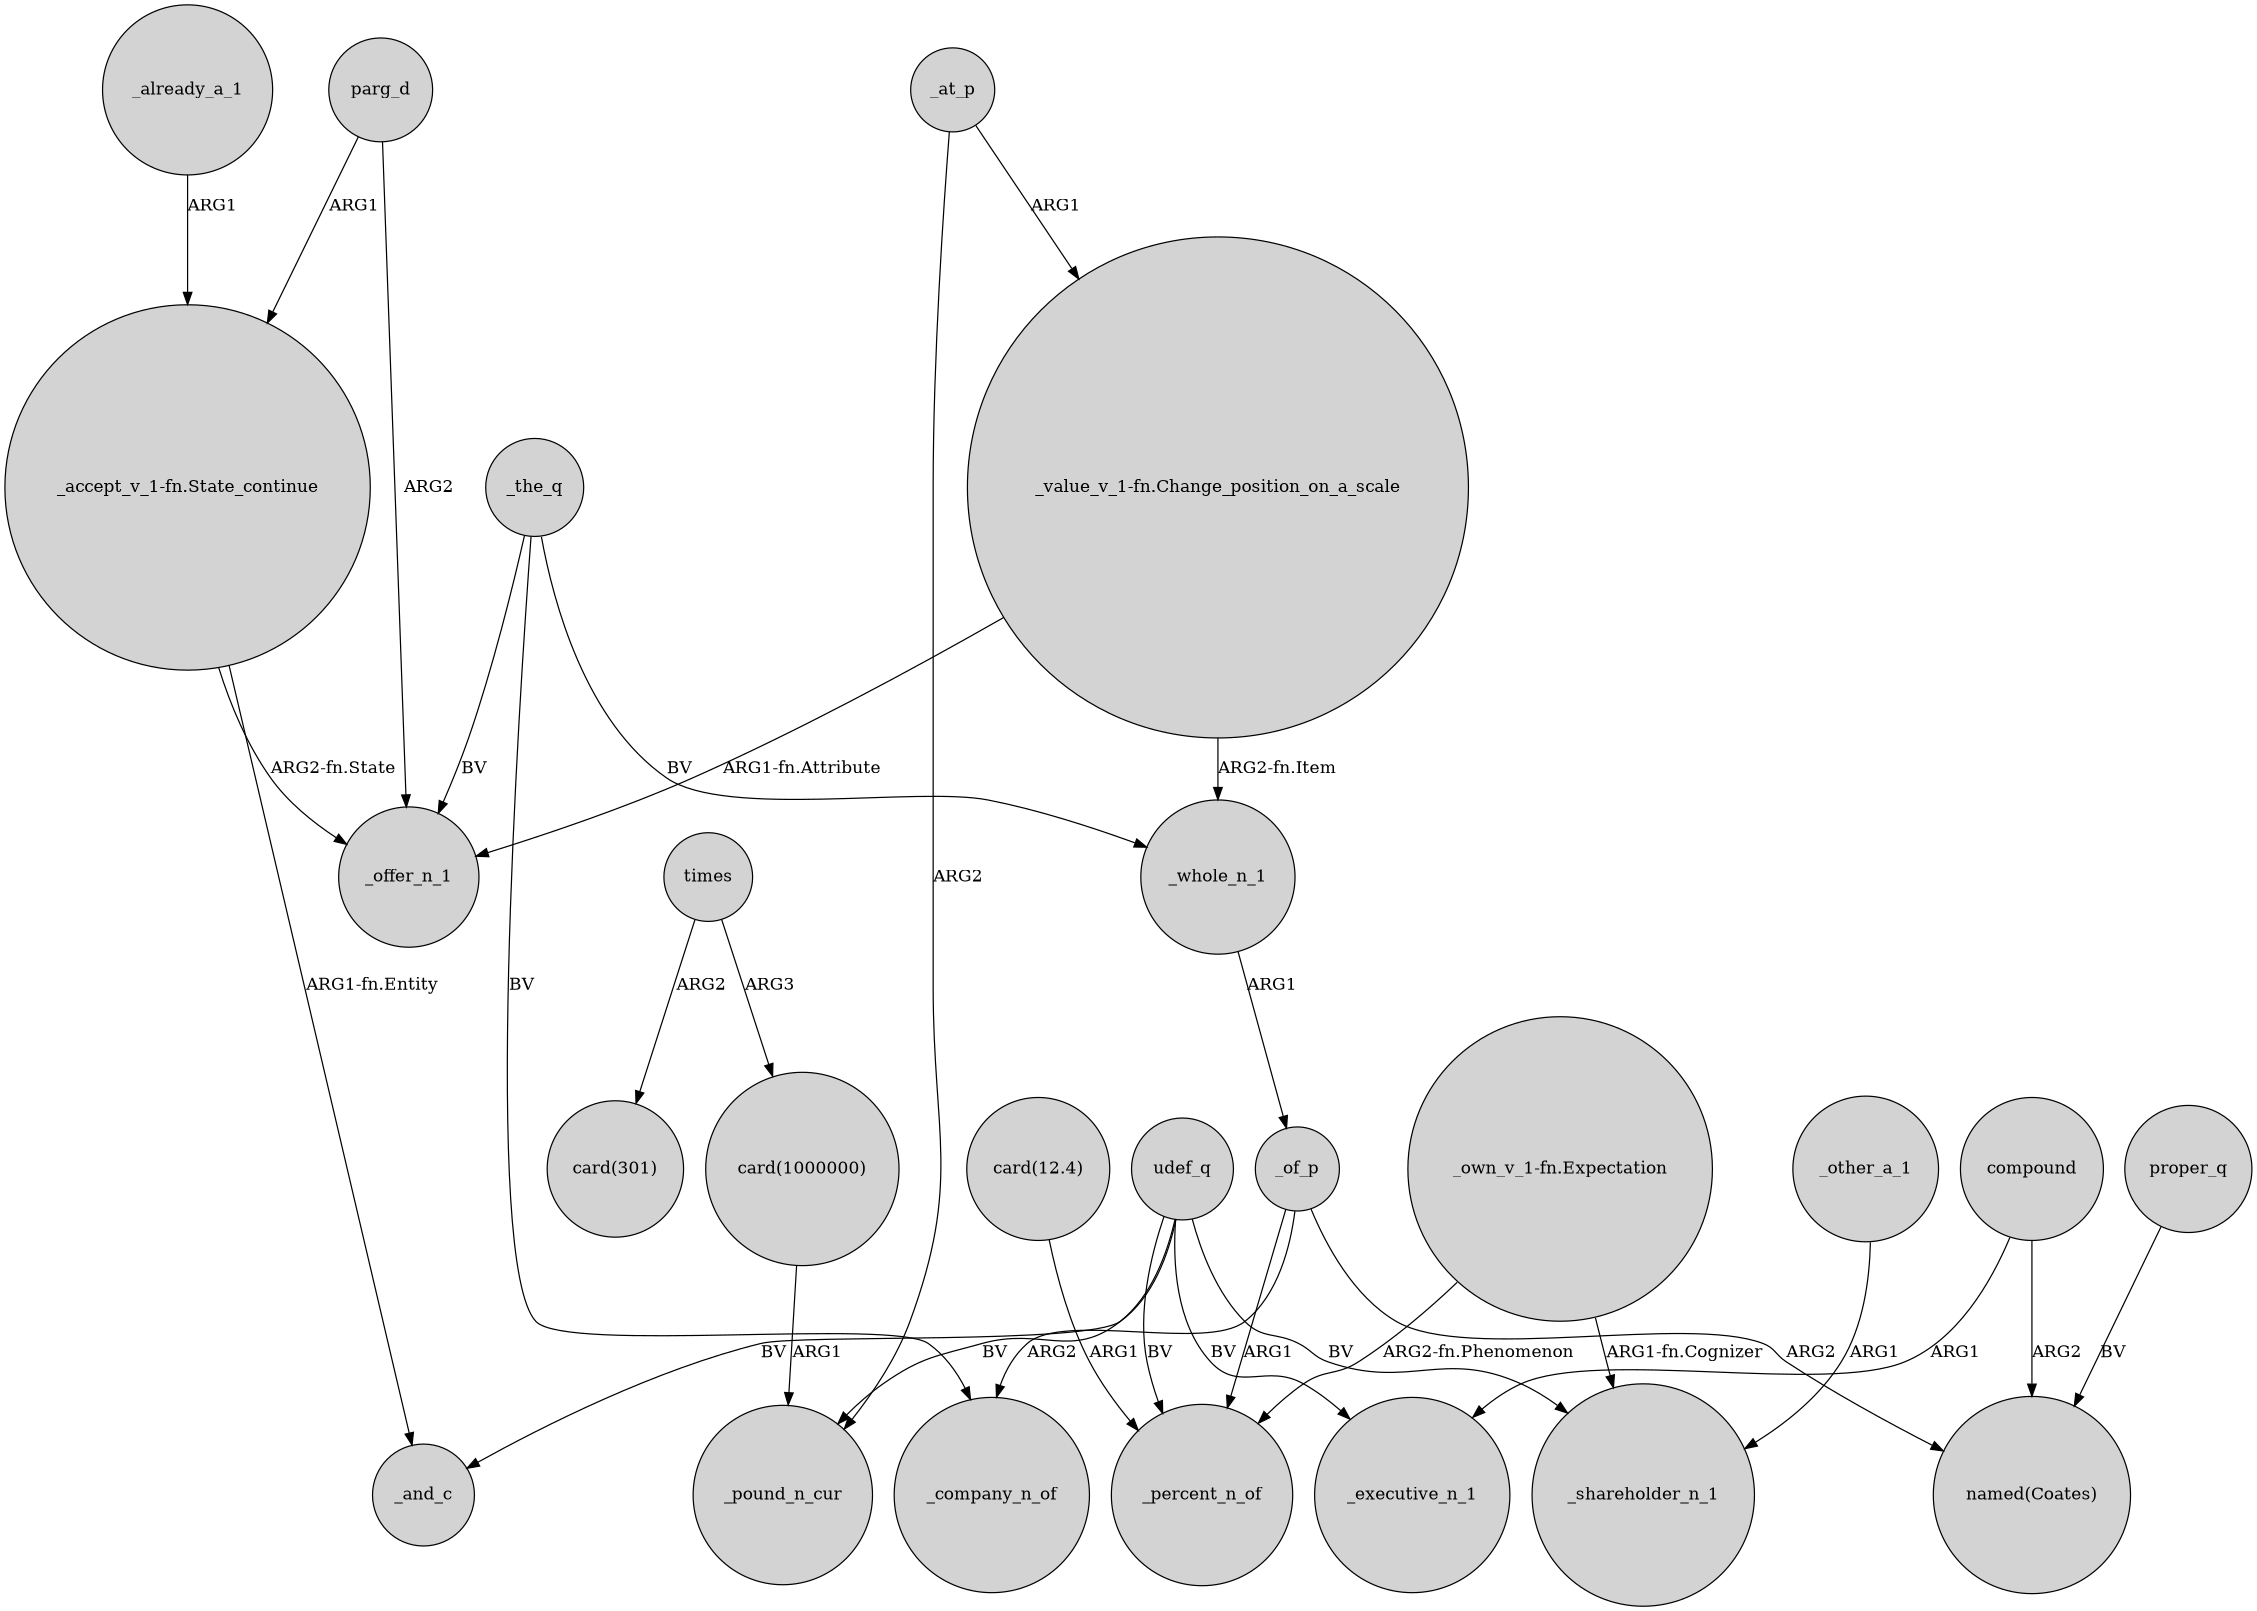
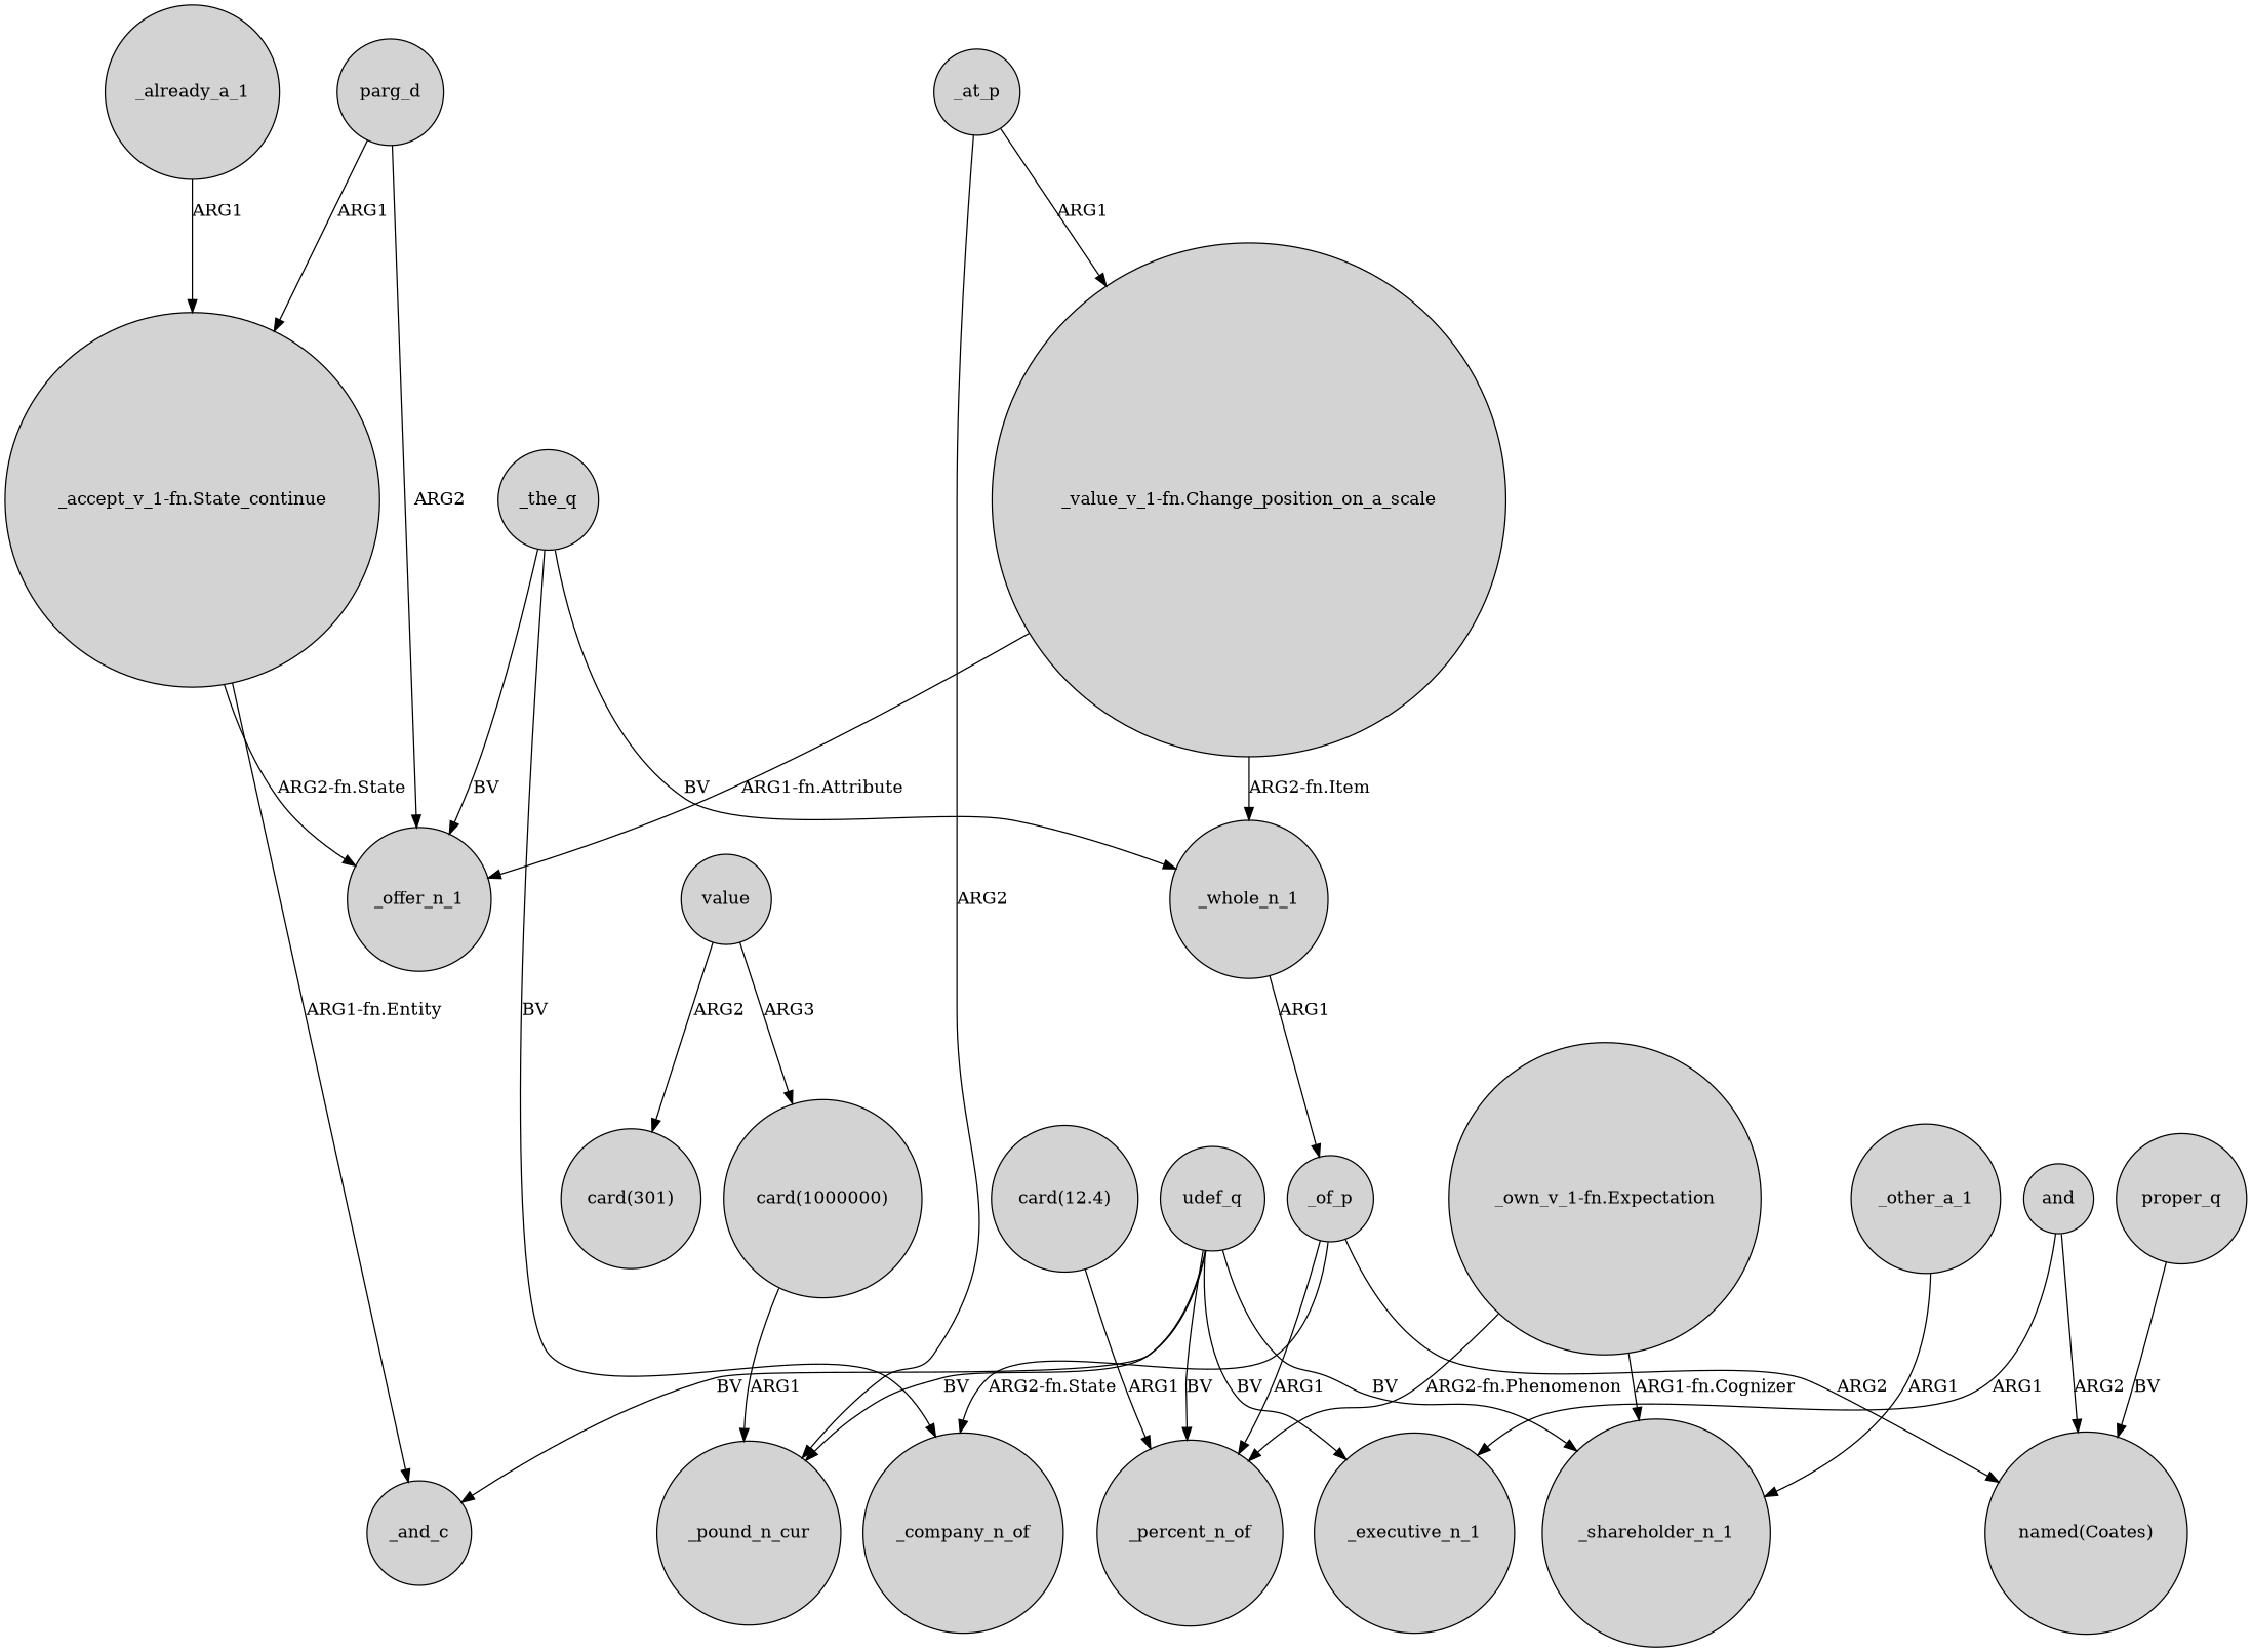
  digraph {
    node [shape=circle style=filled]
    udef_q
    _pound_n_cur
    _shareholder_n_1
    _and_c
    _percent_n_of
    _executive_n_1
    parg_d
    _offer_n_1
    "_accept_v_1-fn.State_continue"
    "_own_v_1-fn.Expectation"
    _of_p
    "named(Coates)"
    _company_n_of
    _whole_n_1
-   times
+   times [label=value]
    "card(1000000)"
    "card(301)"
-   compound
+   compound [label=and]
    "_value_v_1-fn.Change_position_on_a_scale"
    _already_a_1
    proper_q
    _other_a_1
    _at_p
    "card(12.4)"
    _the_q
    udef_q -> _pound_n_cur [label=BV]
    udef_q -> _shareholder_n_1 [label=BV]
    udef_q -> _and_c [label=BV]
    udef_q -> _percent_n_of [label=BV]
    udef_q -> _executive_n_1 [label=BV]
    parg_d -> _offer_n_1 [label=ARG2]
    parg_d -> "_accept_v_1-fn.State_continue" [label=ARG1]
    "_accept_v_1-fn.State_continue" -> _and_c [label="ARG1-fn.Entity"]
    "_accept_v_1-fn.State_continue" -> _offer_n_1 [label="ARG2-fn.State"]
    "_own_v_1-fn.Expectation" -> _shareholder_n_1 [label="ARG1-fn.Cognizer"]
    "_own_v_1-fn.Expectation" -> _percent_n_of [label="ARG2-fn.Phenomenon"]
    _of_p -> _percent_n_of [label=ARG1]
    _of_p -> "named(Coates)" [label=ARG2]
-   _of_p -> _company_n_of [label=ARG2]
+   _of_p -> _company_n_of [label="ARG2-fn.State"]
    _whole_n_1 -> _of_p [label=ARG1]
    times -> "card(1000000)" [label=ARG3]
    times -> "card(301)" [label=ARG2]
    "card(1000000)" -> _pound_n_cur [label=ARG1]
    compound -> _executive_n_1 [label=ARG1]
    compound -> "named(Coates)" [label=ARG2]
    "_value_v_1-fn.Change_position_on_a_scale" -> _offer_n_1 [label="ARG1-fn.Attribute"]
    "_value_v_1-fn.Change_position_on_a_scale" -> _whole_n_1 [label="ARG2-fn.Item"]
    _already_a_1 -> "_accept_v_1-fn.State_continue" [label=ARG1]
    proper_q -> "named(Coates)" [label=BV]
    _other_a_1 -> _shareholder_n_1 [label=ARG1]
    _at_p -> _pound_n_cur [label=ARG2]
    _at_p -> "_value_v_1-fn.Change_position_on_a_scale" [label=ARG1]
    "card(12.4)" -> _percent_n_of [label=ARG1]
    _the_q -> _offer_n_1 [label=BV]
    _the_q -> _company_n_of [label=BV]
    _the_q -> _whole_n_1 [label=BV]
  }
